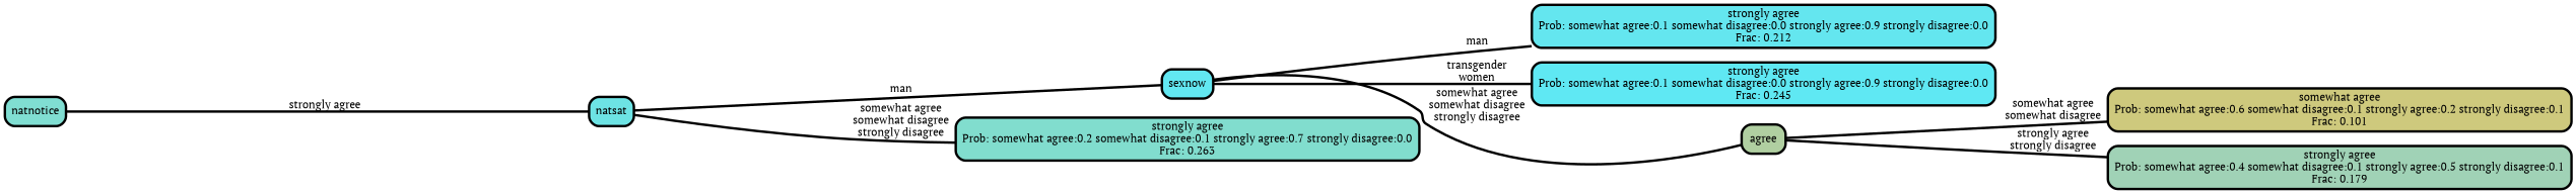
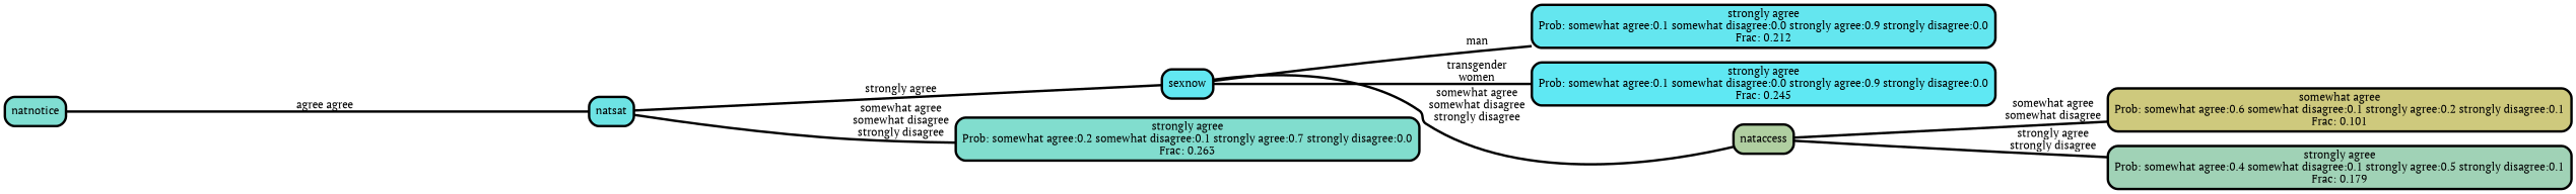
  graph {
    fontname="PT Serif"
    rankdir=LR
    ranksep="0 equally"
    splines=straight
    node [color=black fontcolor=black fontname="PT Serif" penwidth=3 shape=box style="filled, rounded"]
    edge [color=black fontname="PT Serif" penwidth=3]
    n1 [fillcolor="#64e6ef" label="strongly agree\nProb: somewhat agree:0.1 somewhat disagree:0.0 strongly agree:0.9 strongly disagree:0.0\nFrac: 0.212"]
    n2 [fillcolor="#62e7f1" label=sexnow]
    n3 [fillcolor="#5fe8f3" label="strongly agree\nProb: somewhat agree:0.1 somewhat disagree:0.0 strongly agree:0.9 strongly disagree:0.0\nFrac: 0.245"]
-   n4 [fillcolor="#b0cfa1" label=agree]
+   n4 [fillcolor="#b0cfa1" label=nataccess]
    n5 [fillcolor="#6de3e4" label=natsat]
    n6 [fillcolor="#81ddce" label="strongly agree\nProb: somewhat agree:0.2 somewhat disagree:0.1 strongly agree:0.7 strongly disagree:0.0\nFrac: 0.263"]
    n7 [fillcolor="#80ded2" label=natnotice]
    n8 [fillcolor="#cec97d" label="somewhat agree\nProb: somewhat agree:0.6 somewhat disagree:0.1 strongly agree:0.2 strongly disagree:0.1\nFrac: 0.101"]
    n9 [fillcolor="#a0d2b6" label="strongly agree\nProb: somewhat agree:0.4 somewhat disagree:0.1 strongly agree:0.5 strongly disagree:0.1\nFrac: 0.179"]
    subgraph sub_1 {
      rank=same
    }
    n2 -- n1 [label=" man"]
    n2 -- n3 [label=" transgender\n women"]
    n2 -- n4 [label=" somewhat agree\n somewhat disagree\n strongly disagree"]
    n4 -- n8 [label=" somewhat agree\n somewhat disagree"]
    n4 -- n9 [label=" strongly agree\n strongly disagree"]
-   n5 -- n2 [label=" man"]
+   n5 -- n2 [label=" strongly agree"]
    n5 -- n6 [label=" somewhat agree\n somewhat disagree\n strongly disagree"]
-   n7 -- n5 [label=" strongly agree"]
+   n7 -- n5 [label=" agree agree"]
  }
